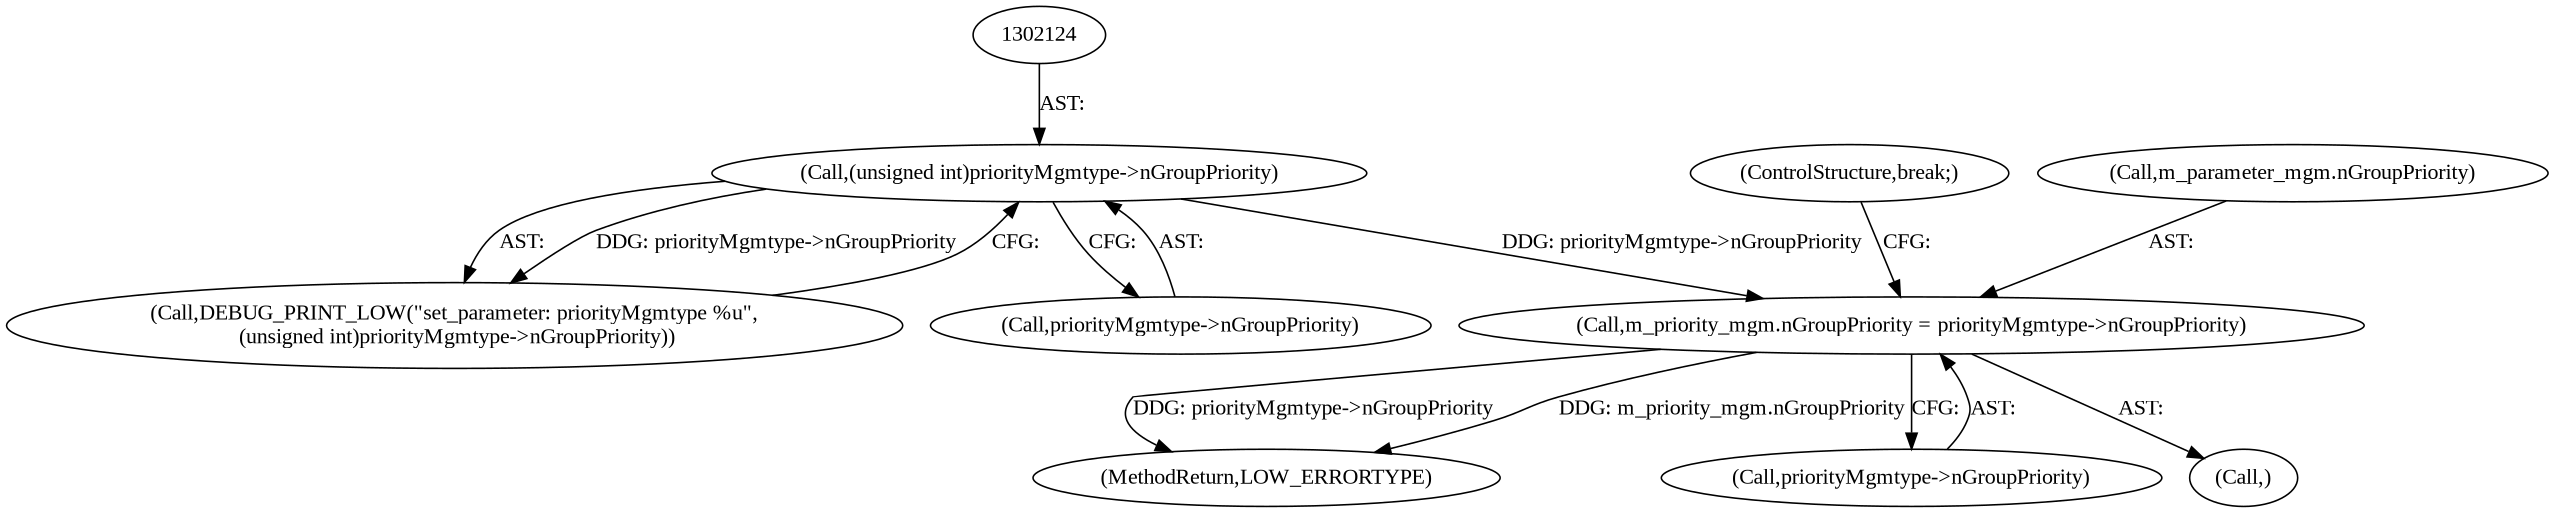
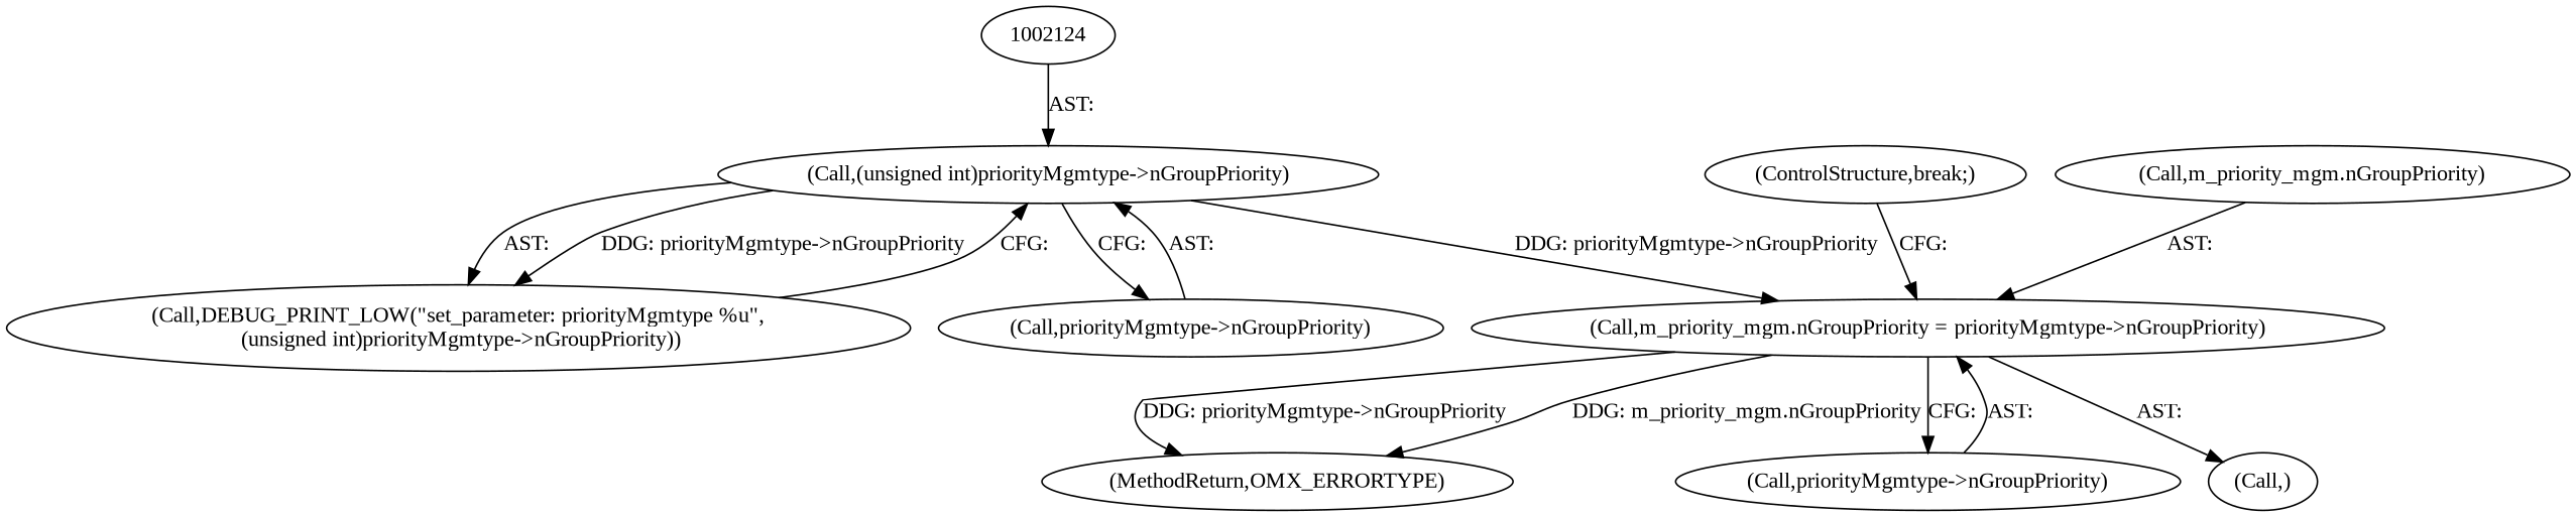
  digraph {
    fontname="Liberation Serif"
    node [fontname="Liberation Serif"]
    edge [fontname="Liberation Serif"]
    n1 [label="(Call,m_priority_mgm.nGroupPriority = priorityMgmtype->nGroupPriority)"]
-   n2 [label="(MethodReturn,LOW_ERRORTYPE)"]
+   n2 [label="(MethodReturn,OMX_ERRORTYPE)"]
    n3 [label="(Call,priorityMgmtype->nGroupPriority)"]
    n4 [label="(Call,)"]
    n5 [label="(Call,(unsigned int)priorityMgmtype->nGroupPriority)"]
    n6 [label="(Call,DEBUG_PRINT_LOW(\"set_parameter: priorityMgmtype %u\",\n (unsigned int)priorityMgmtype->nGroupPriority))"]
    n7 [label="(Call,priorityMgmtype->nGroupPriority)"]
    n8 [label="(ControlStructure,break;)"]
-   n9 [label="(Call,m_parameter_mgm.nGroupPriority)"]
-   1002124 [label=1302124]
+   n9 [label="(Call,m_priority_mgm.nGroupPriority)"]
+   1002124
    n1 -> n2 [label="DDG: priorityMgmtype->nGroupPriority"]
    n1 -> n2 [label="DDG: m_priority_mgm.nGroupPriority"]
    n1 -> n3 [label="CFG: "]
    n1 -> n4 [label="AST: "]
    n3 -> n1 [label="AST: "]
    n5 -> n1 [label="DDG: priorityMgmtype->nGroupPriority"]
    n5 -> n6 [label="AST: "]
    n5 -> n6 [label="DDG: priorityMgmtype->nGroupPriority"]
    n5 -> n7 [label="CFG: "]
    n6 -> n5 [label="CFG: "]
    n7 -> n5 [label="AST: "]
    n8 -> n1 [label="CFG: "]
    n9 -> n1 [label="AST: "]
    1002124 -> n5 [label="AST: "]
  }
